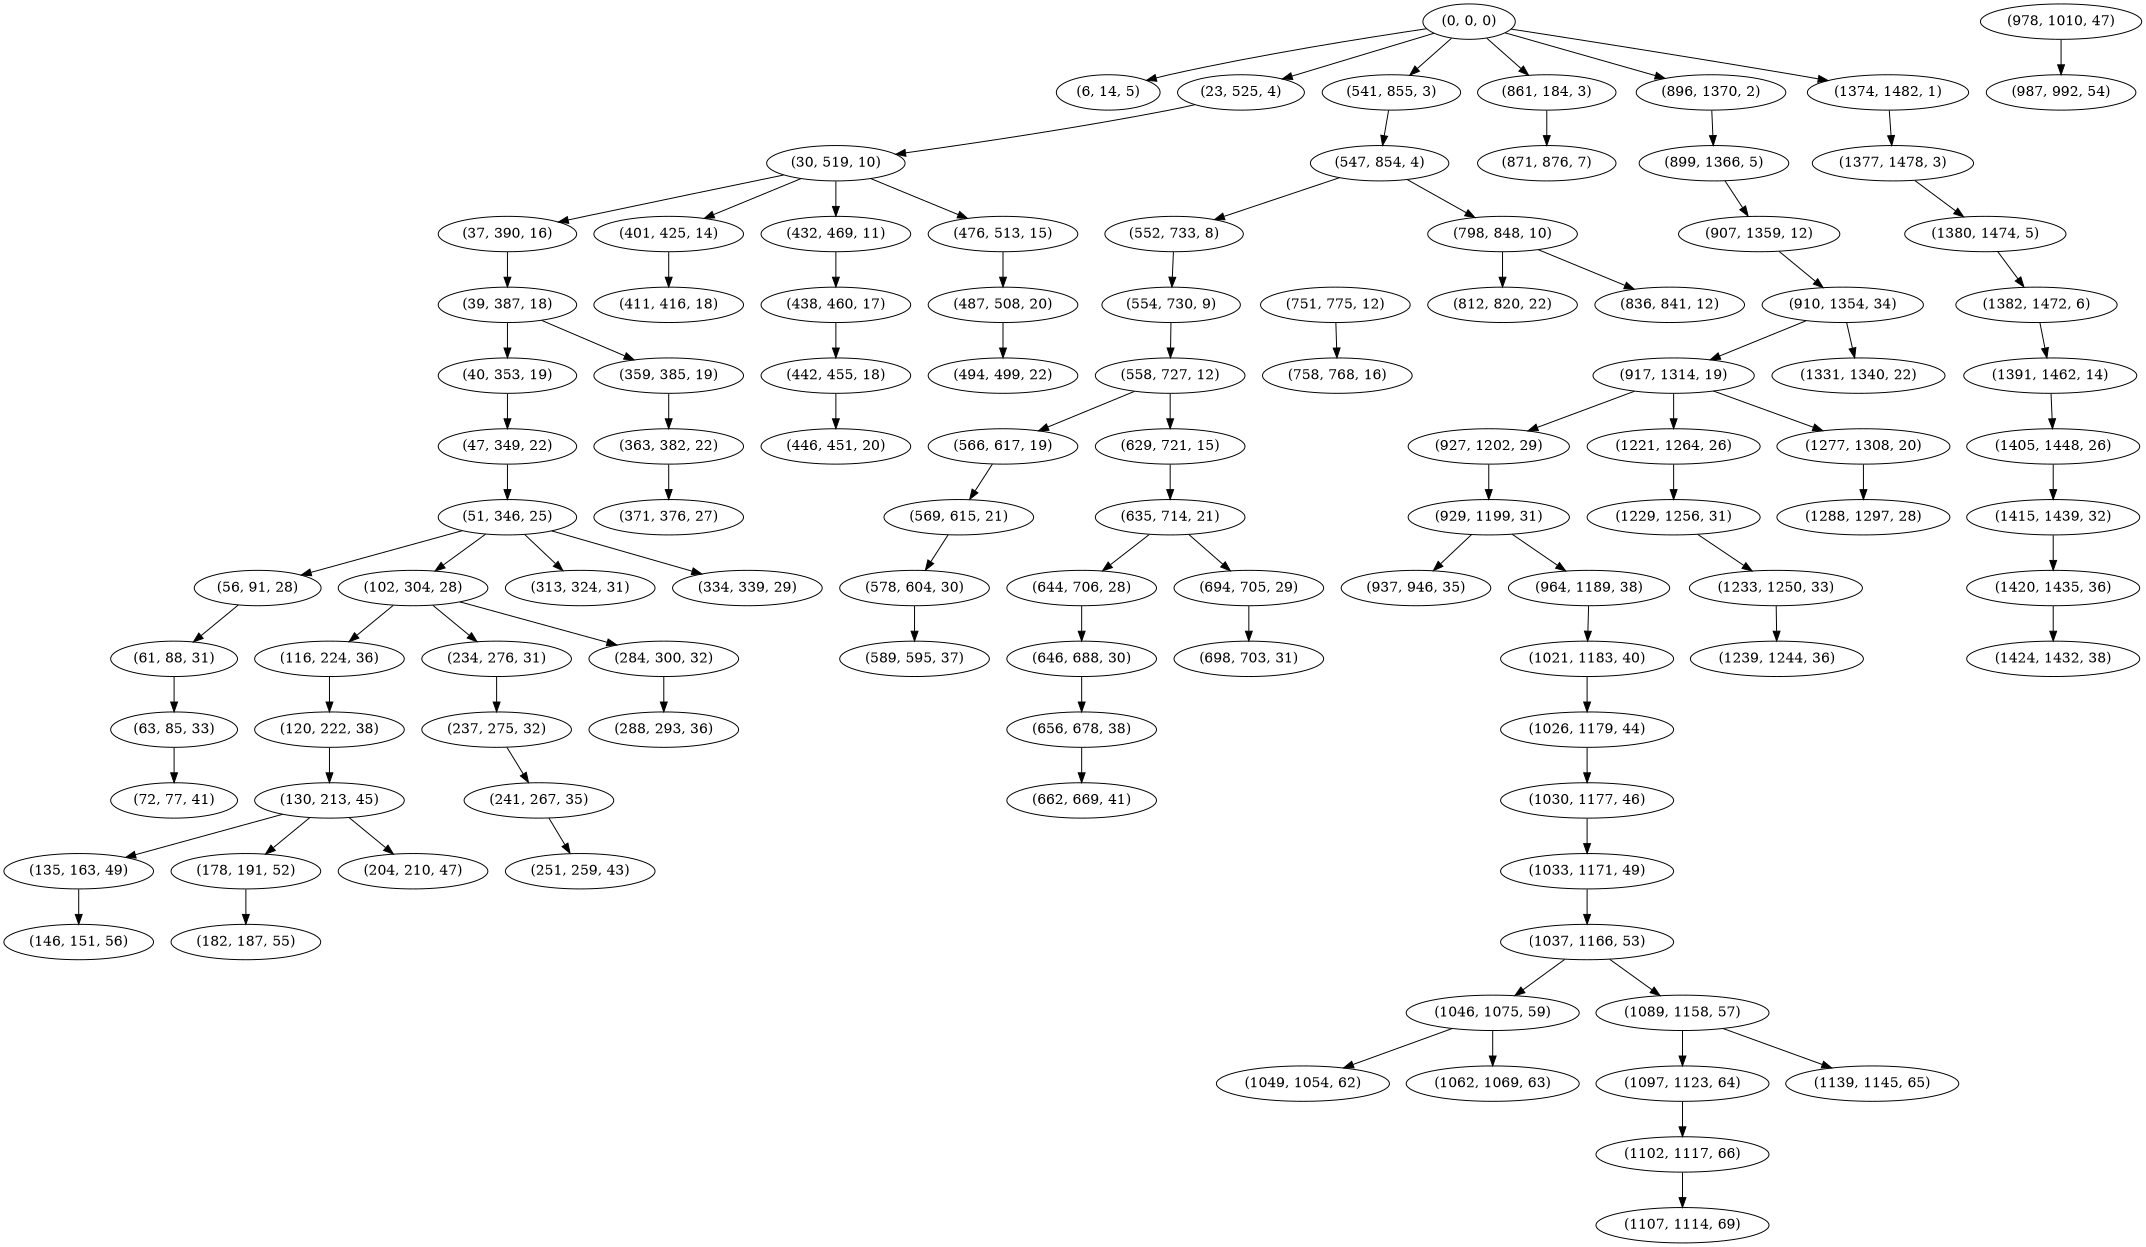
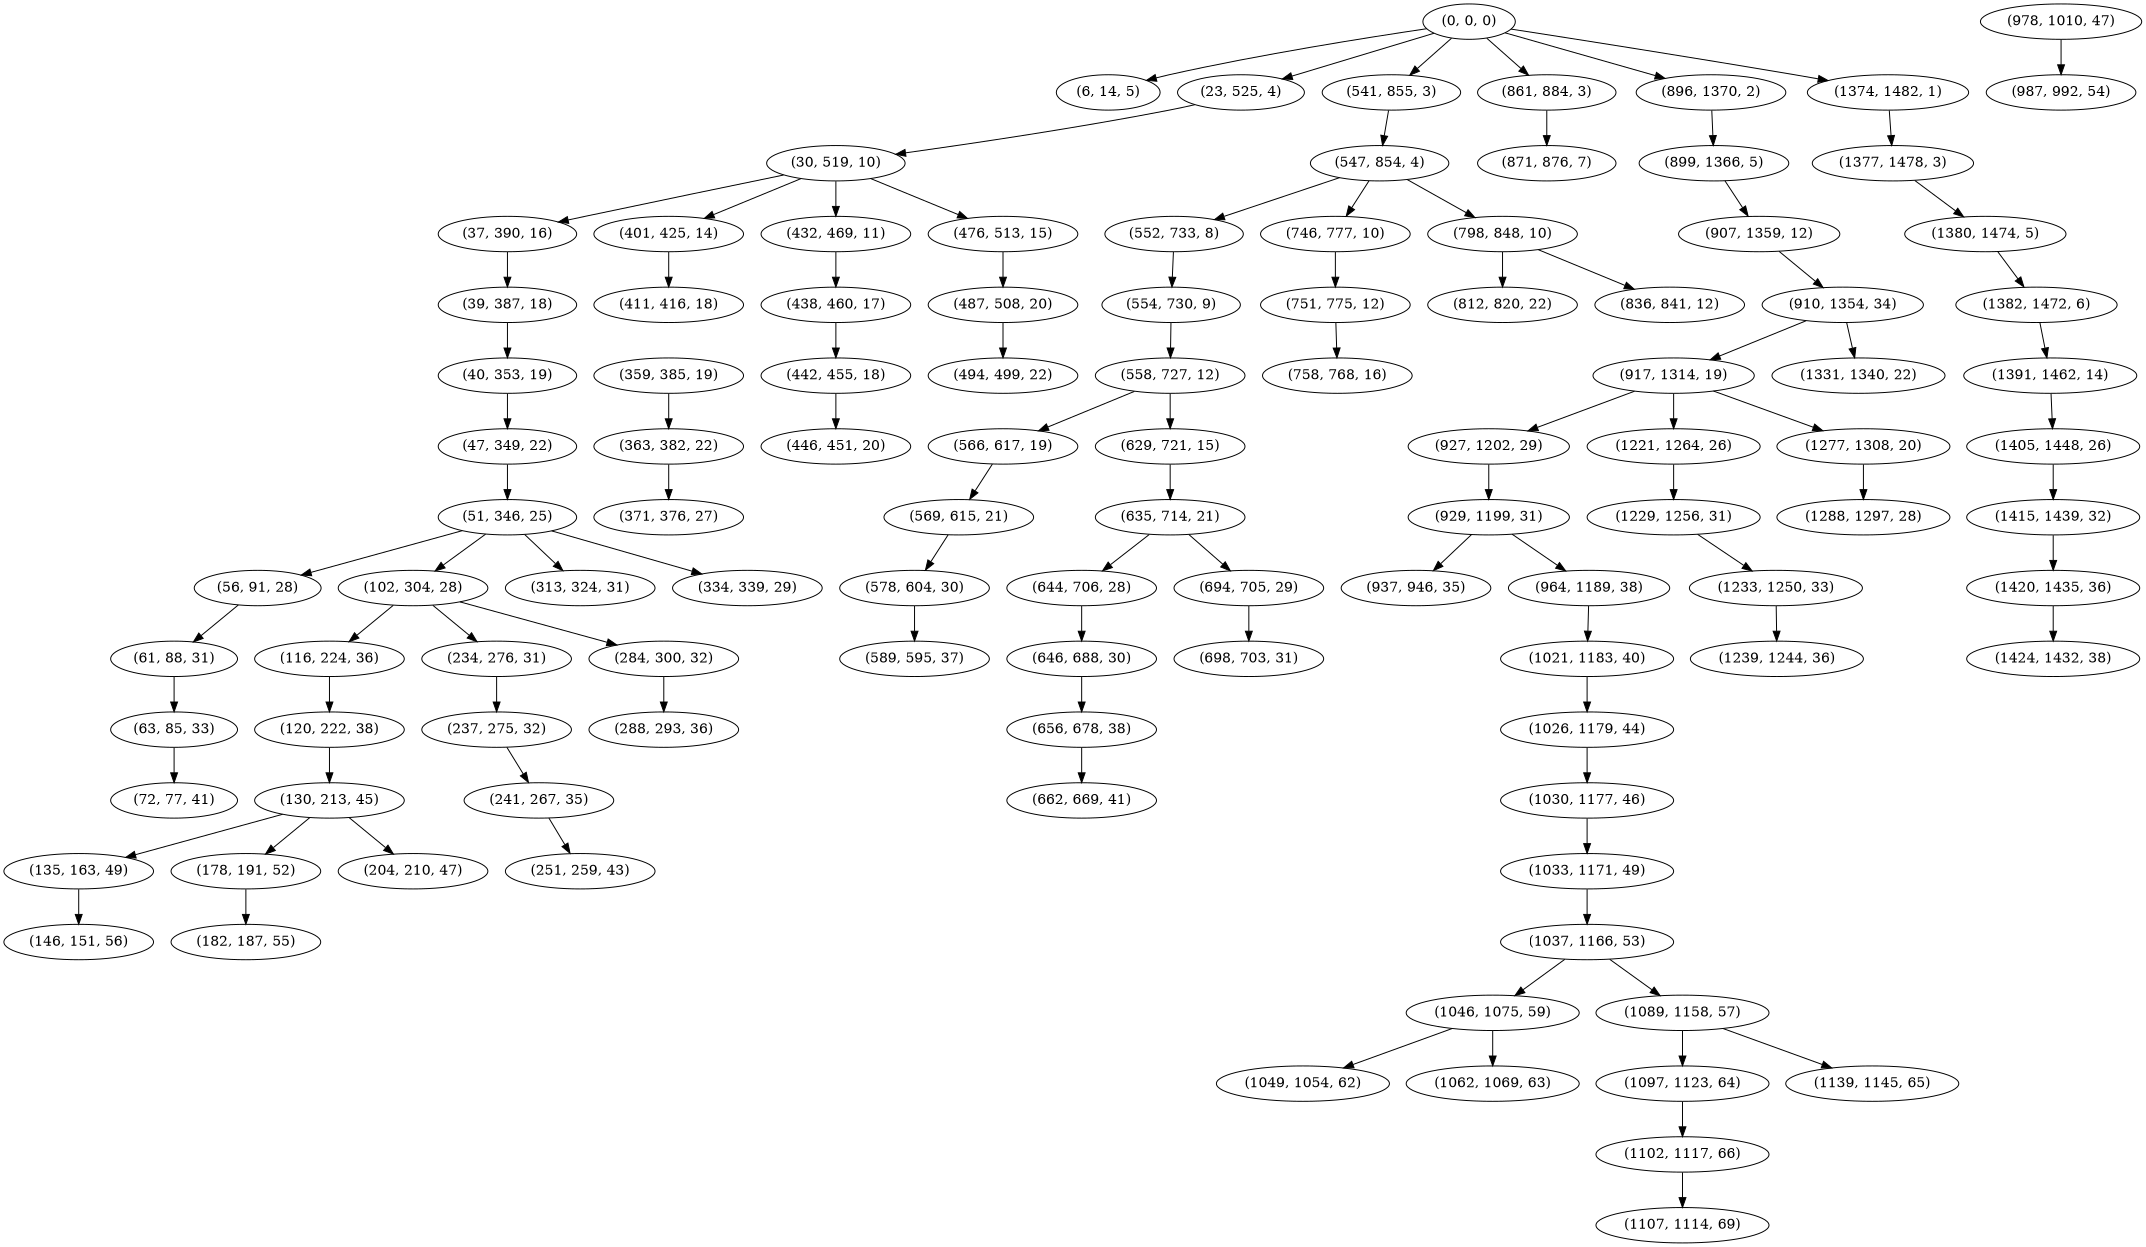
  digraph {
    "(0, 0, 0)"
    "(6, 14, 5)"
    "(23, 525, 4)"
    "(541, 855, 3)"
-   "(861, 884, 3)" [label="(861, 184, 3)"]
+   "(861, 884, 3)"
    "(896, 1370, 2)"
    "(1374, 1482, 1)"
    "(30, 519, 10)"
    "(547, 854, 4)"
    "(871, 876, 7)"
    "(899, 1366, 5)"
    "(1377, 1478, 3)"
    "(37, 390, 16)"
    "(401, 425, 14)"
    "(432, 469, 11)"
    "(476, 513, 15)"
    "(39, 387, 18)"
    "(411, 416, 18)"
    "(438, 460, 17)"
    "(487, 508, 20)"
    "(40, 353, 19)"
    "(359, 385, 19)"
    "(47, 349, 22)"
    "(363, 382, 22)"
    "(51, 346, 25)"
    "(56, 91, 28)"
    "(102, 304, 28)"
    "(313, 324, 31)"
    "(334, 339, 29)"
    "(61, 88, 31)"
    "(116, 224, 36)"
    "(234, 276, 31)"
    "(284, 300, 32)"
    "(63, 85, 33)"
    "(72, 77, 41)"
    "(120, 222, 38)"
    "(237, 275, 32)"
    "(288, 293, 36)"
    "(130, 213, 45)"
    "(135, 163, 49)"
    "(178, 191, 52)"
    "(204, 210, 47)"
    "(146, 151, 56)"
    "(182, 187, 55)"
    "(241, 267, 35)"
    "(251, 259, 43)"
    "(371, 376, 27)"
    "(442, 455, 18)"
    "(446, 451, 20)"
    "(494, 499, 22)"
    "(552, 733, 8)"
+   "(746, 777, 10)"
    "(798, 848, 10)"
    "(554, 730, 9)"
    "(751, 775, 12)"
    "(812, 820, 22)"
    "(836, 841, 12)"
    "(558, 727, 12)"
    "(566, 617, 19)"
    "(629, 721, 15)"
    "(569, 615, 21)"
    "(635, 714, 21)"
    "(578, 604, 30)"
    "(589, 595, 37)"
    "(644, 706, 28)"
    "(694, 705, 29)"
    "(646, 688, 30)"
    "(656, 678, 38)"
    "(698, 703, 31)"
    "(662, 669, 41)"
    "(758, 768, 16)"
    "(907, 1359, 12)"
    n73 [label="(910, 1354, 34)"]
    "(917, 1314, 19)"
    "(1331, 1340, 22)"
    "(927, 1202, 29)"
    "(1221, 1264, 26)"
    "(1277, 1308, 20)"
    "(929, 1199, 31)"
    "(1229, 1256, 31)"
    "(1288, 1297, 28)"
    "(937, 946, 35)"
    "(964, 1189, 38)"
    "(1021, 1183, 40)"
    "(978, 1010, 47)"
    "(987, 992, 54)"
    "(1026, 1179, 44)"
    "(1030, 1177, 46)"
    "(1033, 1171, 49)"
    "(1037, 1166, 53)"
    "(1046, 1075, 59)"
    "(1089, 1158, 57)"
    "(1049, 1054, 62)"
    "(1062, 1069, 63)"
    "(1097, 1123, 64)"
    "(1139, 1145, 65)"
    "(1102, 1117, 66)"
    "(1107, 1114, 69)"
    "(1233, 1250, 33)"
    "(1239, 1244, 36)"
    "(1380, 1474, 5)"
    "(1382, 1472, 6)"
    "(1391, 1462, 14)"
    "(1405, 1448, 26)"
    "(1415, 1439, 32)"
    "(1420, 1435, 36)"
    "(1424, 1432, 38)"
    "(0, 0, 0)" -> "(6, 14, 5)"
    "(0, 0, 0)" -> "(23, 525, 4)"
    "(0, 0, 0)" -> "(541, 855, 3)"
    "(0, 0, 0)" -> "(861, 884, 3)"
    "(0, 0, 0)" -> "(896, 1370, 2)"
    "(0, 0, 0)" -> "(1374, 1482, 1)"
    "(23, 525, 4)" -> "(30, 519, 10)"
    "(541, 855, 3)" -> "(547, 854, 4)"
    "(861, 884, 3)" -> "(871, 876, 7)"
    "(896, 1370, 2)" -> "(899, 1366, 5)"
    "(1374, 1482, 1)" -> "(1377, 1478, 3)"
    "(30, 519, 10)" -> "(37, 390, 16)"
    "(30, 519, 10)" -> "(401, 425, 14)"
    "(30, 519, 10)" -> "(432, 469, 11)"
    "(30, 519, 10)" -> "(476, 513, 15)"
    "(547, 854, 4)" -> "(552, 733, 8)"
+   "(547, 854, 4)" -> "(746, 777, 10)"
    "(547, 854, 4)" -> "(798, 848, 10)"
    "(899, 1366, 5)" -> "(907, 1359, 12)"
    "(1377, 1478, 3)" -> "(1380, 1474, 5)"
    "(37, 390, 16)" -> "(39, 387, 18)"
    "(401, 425, 14)" -> "(411, 416, 18)"
    "(432, 469, 11)" -> "(438, 460, 17)"
    "(476, 513, 15)" -> "(487, 508, 20)"
    "(39, 387, 18)" -> "(40, 353, 19)"
-   "(39, 387, 18)" -> "(359, 385, 19)"
    "(438, 460, 17)" -> "(442, 455, 18)"
    "(487, 508, 20)" -> "(494, 499, 22)"
    "(40, 353, 19)" -> "(47, 349, 22)"
    "(359, 385, 19)" -> "(363, 382, 22)"
    "(47, 349, 22)" -> "(51, 346, 25)"
    "(363, 382, 22)" -> "(371, 376, 27)"
    "(51, 346, 25)" -> "(56, 91, 28)"
    "(51, 346, 25)" -> "(102, 304, 28)"
    "(51, 346, 25)" -> "(313, 324, 31)"
    "(51, 346, 25)" -> "(334, 339, 29)"
    "(56, 91, 28)" -> "(61, 88, 31)"
    "(102, 304, 28)" -> "(116, 224, 36)"
    "(102, 304, 28)" -> "(234, 276, 31)"
    "(102, 304, 28)" -> "(284, 300, 32)"
    "(61, 88, 31)" -> "(63, 85, 33)"
    "(116, 224, 36)" -> "(120, 222, 38)"
    "(234, 276, 31)" -> "(237, 275, 32)"
    "(284, 300, 32)" -> "(288, 293, 36)"
    "(63, 85, 33)" -> "(72, 77, 41)"
    "(120, 222, 38)" -> "(130, 213, 45)"
    "(237, 275, 32)" -> "(241, 267, 35)"
    "(130, 213, 45)" -> "(135, 163, 49)"
    "(130, 213, 45)" -> "(178, 191, 52)"
    "(130, 213, 45)" -> "(204, 210, 47)"
    "(135, 163, 49)" -> "(146, 151, 56)"
    "(178, 191, 52)" -> "(182, 187, 55)"
    "(241, 267, 35)" -> "(251, 259, 43)"
    "(442, 455, 18)" -> "(446, 451, 20)"
    "(552, 733, 8)" -> "(554, 730, 9)"
+   "(746, 777, 10)" -> "(751, 775, 12)"
    "(798, 848, 10)" -> "(812, 820, 22)"
    "(798, 848, 10)" -> "(836, 841, 12)"
    "(554, 730, 9)" -> "(558, 727, 12)"
    "(751, 775, 12)" -> "(758, 768, 16)"
    "(558, 727, 12)" -> "(566, 617, 19)"
    "(558, 727, 12)" -> "(629, 721, 15)"
    "(566, 617, 19)" -> "(569, 615, 21)"
    "(629, 721, 15)" -> "(635, 714, 21)"
    "(569, 615, 21)" -> "(578, 604, 30)"
    "(635, 714, 21)" -> "(644, 706, 28)"
    "(635, 714, 21)" -> "(694, 705, 29)"
    "(578, 604, 30)" -> "(589, 595, 37)"
    "(644, 706, 28)" -> "(646, 688, 30)"
    "(694, 705, 29)" -> "(698, 703, 31)"
    "(646, 688, 30)" -> "(656, 678, 38)"
    "(656, 678, 38)" -> "(662, 669, 41)"
    "(907, 1359, 12)" -> n73
    n73 -> "(917, 1314, 19)"
    n73 -> "(1331, 1340, 22)"
    "(917, 1314, 19)" -> "(927, 1202, 29)"
    "(917, 1314, 19)" -> "(1221, 1264, 26)"
    "(917, 1314, 19)" -> "(1277, 1308, 20)"
    "(927, 1202, 29)" -> "(929, 1199, 31)"
    "(1221, 1264, 26)" -> "(1229, 1256, 31)"
    "(1277, 1308, 20)" -> "(1288, 1297, 28)"
    "(929, 1199, 31)" -> "(937, 946, 35)"
    "(929, 1199, 31)" -> "(964, 1189, 38)"
    "(1229, 1256, 31)" -> "(1233, 1250, 33)"
    "(964, 1189, 38)" -> "(1021, 1183, 40)"
    "(1021, 1183, 40)" -> "(1026, 1179, 44)"
    "(978, 1010, 47)" -> "(987, 992, 54)"
    "(1026, 1179, 44)" -> "(1030, 1177, 46)"
    "(1030, 1177, 46)" -> "(1033, 1171, 49)"
    "(1033, 1171, 49)" -> "(1037, 1166, 53)"
    "(1037, 1166, 53)" -> "(1046, 1075, 59)"
    "(1037, 1166, 53)" -> "(1089, 1158, 57)"
    "(1046, 1075, 59)" -> "(1049, 1054, 62)"
    "(1046, 1075, 59)" -> "(1062, 1069, 63)"
    "(1089, 1158, 57)" -> "(1097, 1123, 64)"
    "(1089, 1158, 57)" -> "(1139, 1145, 65)"
    "(1097, 1123, 64)" -> "(1102, 1117, 66)"
    "(1102, 1117, 66)" -> "(1107, 1114, 69)"
    "(1233, 1250, 33)" -> "(1239, 1244, 36)"
    "(1380, 1474, 5)" -> "(1382, 1472, 6)"
    "(1382, 1472, 6)" -> "(1391, 1462, 14)"
    "(1391, 1462, 14)" -> "(1405, 1448, 26)"
    "(1405, 1448, 26)" -> "(1415, 1439, 32)"
    "(1415, 1439, 32)" -> "(1420, 1435, 36)"
    "(1420, 1435, 36)" -> "(1424, 1432, 38)"
  }
